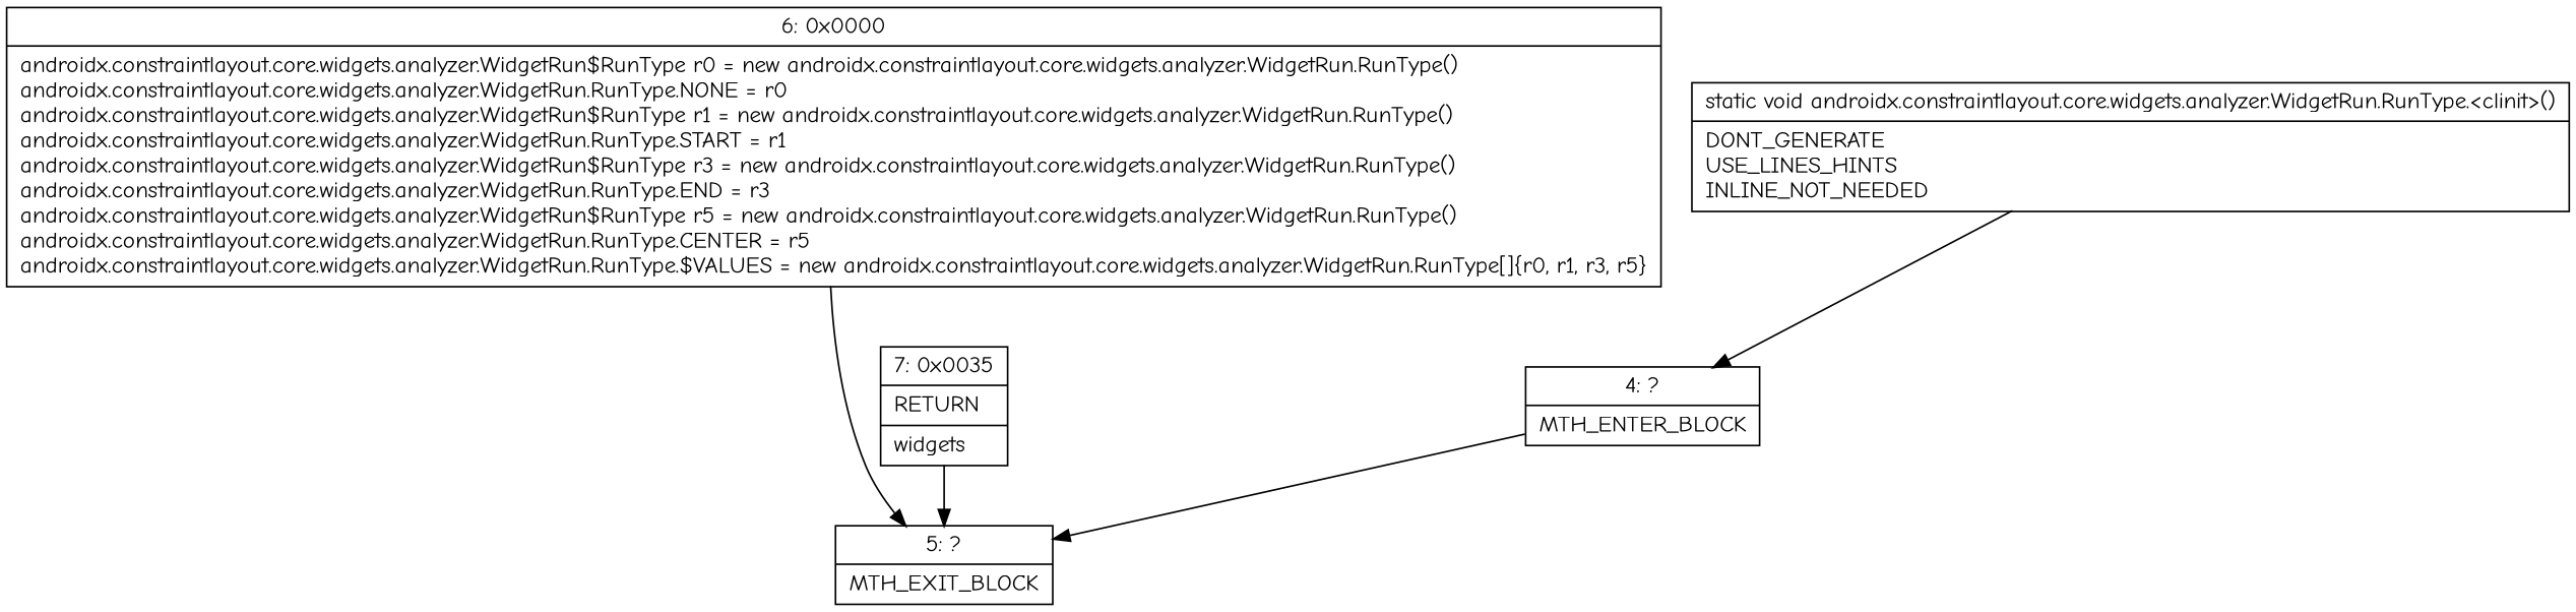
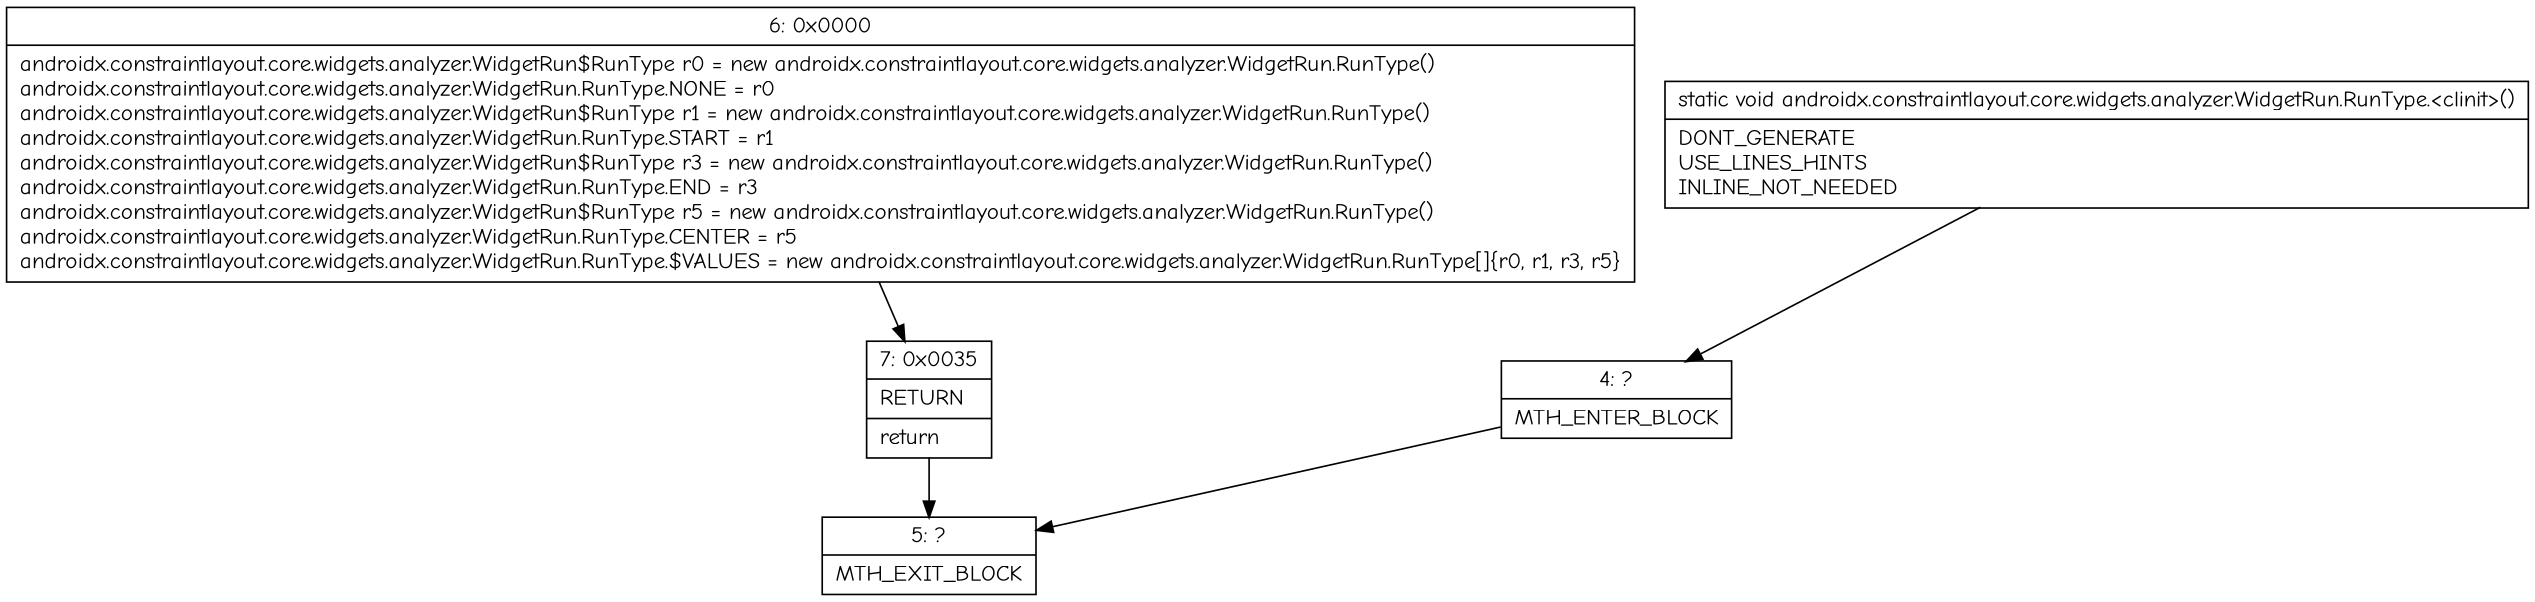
  digraph {
    fontname="Comic Neue"
    node [fontname="Comic Neue" shape=record]
    edge [fontname="Comic Neue"]
    n1 [label="{4\:\ ?|MTH_ENTER_BLOCK\l}"]
    n2 [label="{5\:\ ?|MTH_EXIT_BLOCK\l}"]
    n3 [label="{6\:\ 0x0000|androidx.constraintlayout.core.widgets.analyzer.WidgetRun$RunType r0 = new androidx.constraintlayout.core.widgets.analyzer.WidgetRun.RunType()\landroidx.constraintlayout.core.widgets.analyzer.WidgetRun.RunType.NONE = r0\landroidx.constraintlayout.core.widgets.analyzer.WidgetRun$RunType r1 = new androidx.constraintlayout.core.widgets.analyzer.WidgetRun.RunType()\landroidx.constraintlayout.core.widgets.analyzer.WidgetRun.RunType.START = r1\landroidx.constraintlayout.core.widgets.analyzer.WidgetRun$RunType r3 = new androidx.constraintlayout.core.widgets.analyzer.WidgetRun.RunType()\landroidx.constraintlayout.core.widgets.analyzer.WidgetRun.RunType.END = r3\landroidx.constraintlayout.core.widgets.analyzer.WidgetRun$RunType r5 = new androidx.constraintlayout.core.widgets.analyzer.WidgetRun.RunType()\landroidx.constraintlayout.core.widgets.analyzer.WidgetRun.RunType.CENTER = r5\landroidx.constraintlayout.core.widgets.analyzer.WidgetRun.RunType.$VALUES = new androidx.constraintlayout.core.widgets.analyzer.WidgetRun.RunType[]\{r0, r1, r3, r5\}\l}"]
-   n4 [label="{7\:\ 0x0035|RETURN\l|widgets\l}"]
+   n4 [label="{7\:\ 0x0035|RETURN\l|return\l}"]
    n5 [label="{static void androidx.constraintlayout.core.widgets.analyzer.WidgetRun.RunType.\<clinit\>()  | DONT_GENERATE\lUSE_LINES_HINTS\lINLINE_NOT_NEEDED\l}"]
    n1 -> n2
-   n3 -> n2
+   n3 -> n4
    n4 -> n2
    n5 -> n1
  }
